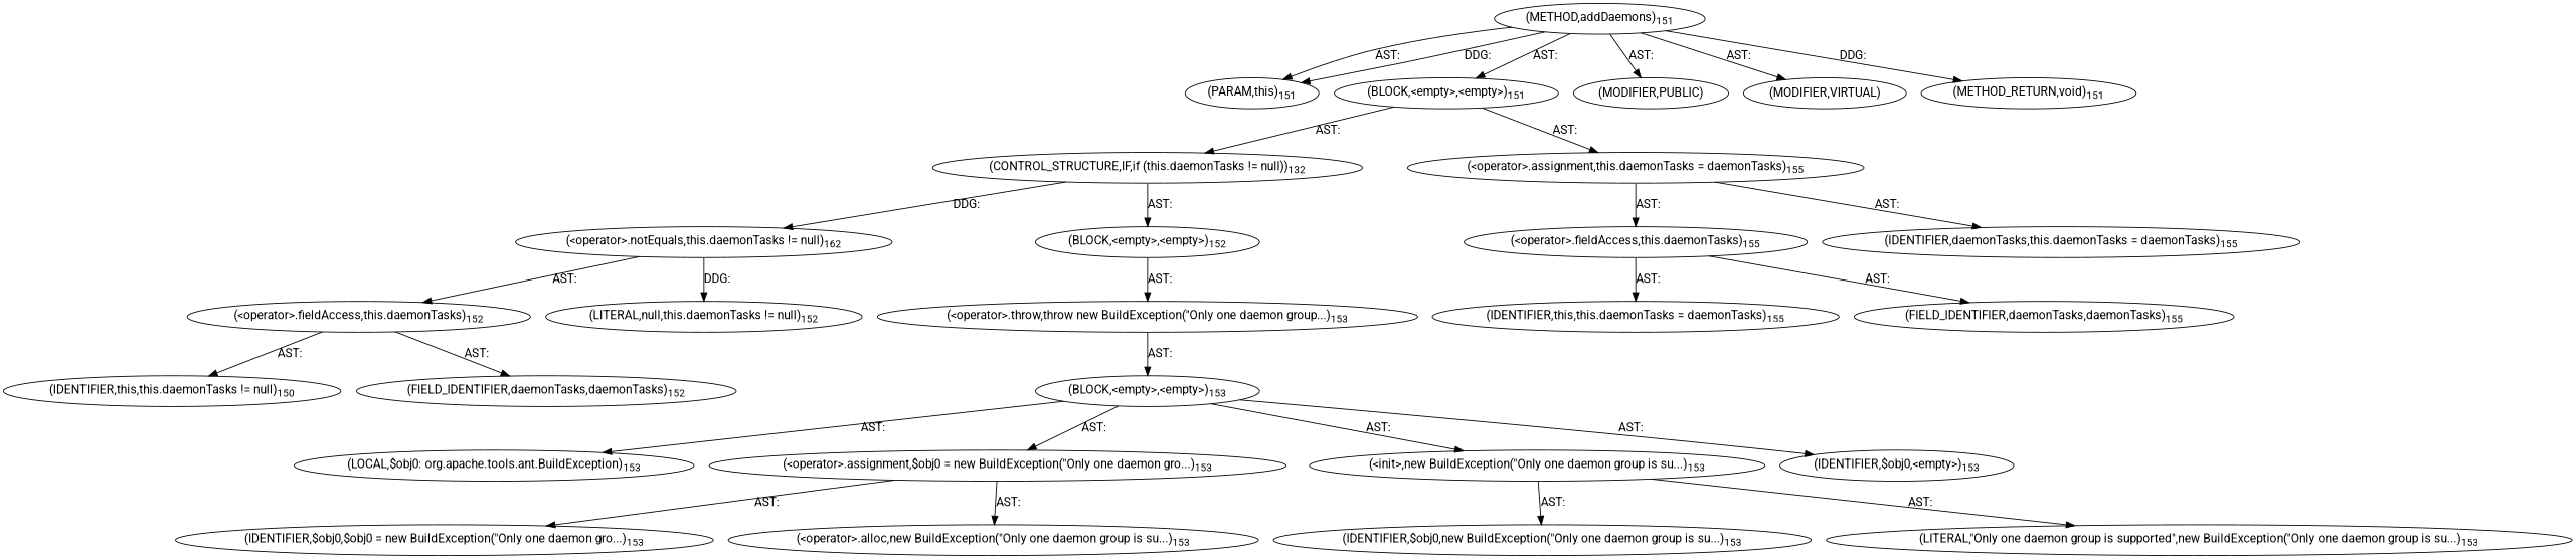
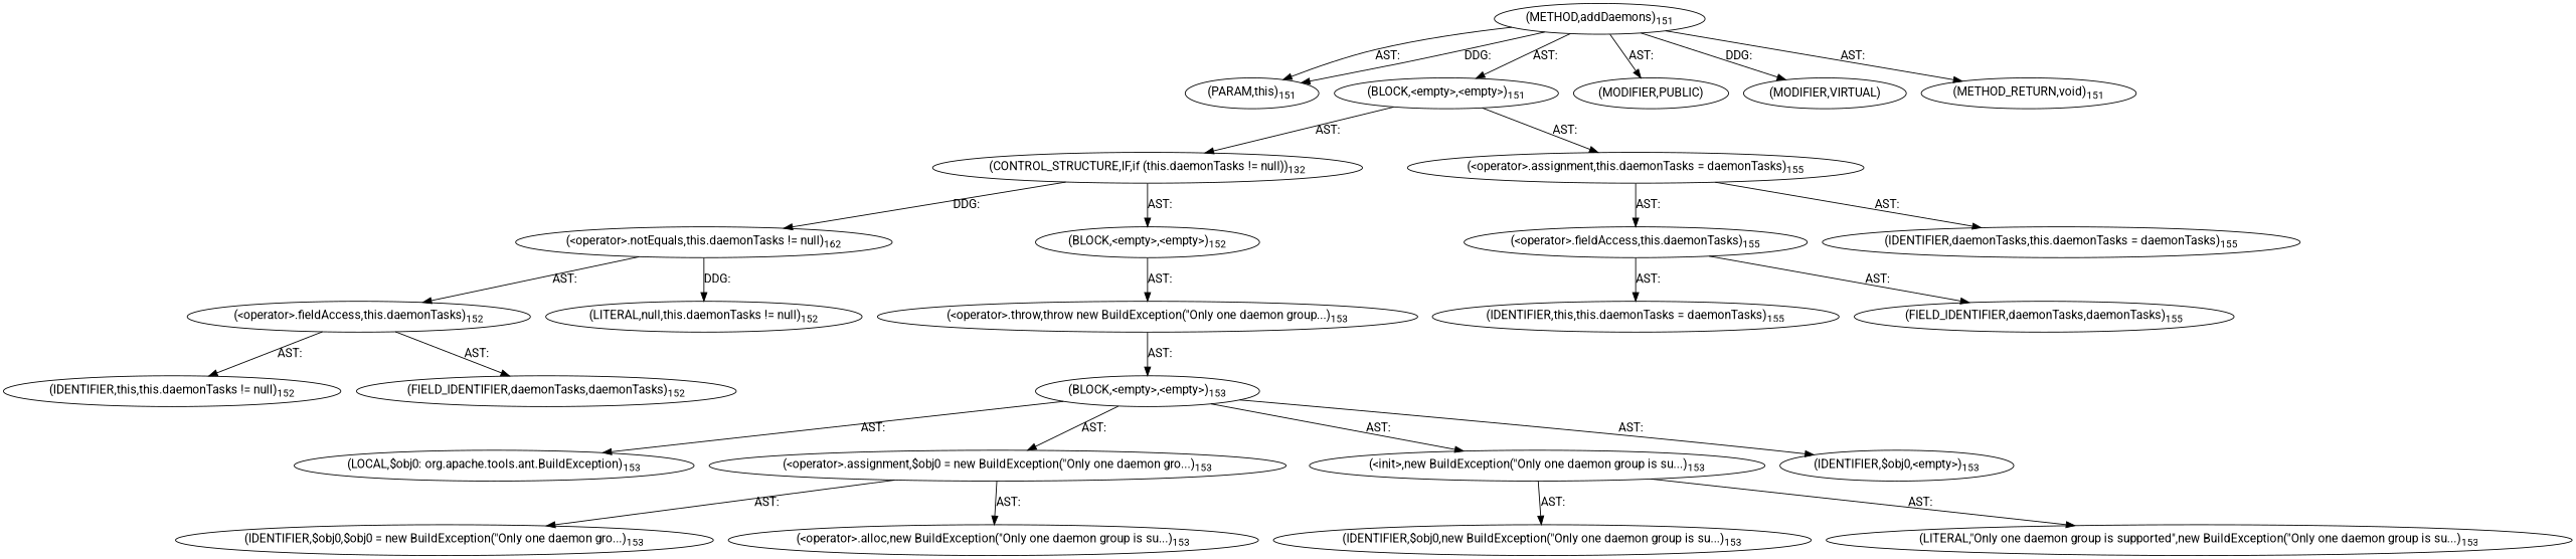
  digraph {
    fontname=Roboto
    node [fontname=Roboto]
    edge [fontname=Roboto]
    n1 [label=<(METHOD,addDaemons)<SUB>151</SUB>>]
    n2 [label=<(PARAM,this)<SUB>151</SUB>>]
    n3 [label=<(BLOCK,&lt;empty&gt;,&lt;empty&gt;)<SUB>151</SUB>>]
    n4 [label=<(MODIFIER,PUBLIC)>]
    n5 [label=<(MODIFIER,VIRTUAL)>]
    n6 [label=<(METHOD_RETURN,void)<SUB>151</SUB>>]
    n7 [label=<(CONTROL_STRUCTURE,IF,if (this.daemonTasks != null))<SUB>132</SUB>>]
    n8 [label=<(&lt;operator&gt;.assignment,this.daemonTasks = daemonTasks)<SUB>155</SUB>>]
    n9 [label=<(&lt;operator&gt;.notEquals,this.daemonTasks != null)<SUB>162</SUB>>]
    n10 [label=<(BLOCK,&lt;empty&gt;,&lt;empty&gt;)<SUB>152</SUB>>]
    n11 [label=<(&lt;operator&gt;.fieldAccess,this.daemonTasks)<SUB>155</SUB>>]
    n12 [label=<(IDENTIFIER,daemonTasks,this.daemonTasks = daemonTasks)<SUB>155</SUB>>]
    n13 [label=<(&lt;operator&gt;.fieldAccess,this.daemonTasks)<SUB>152</SUB>>]
    n14 [label=<(LITERAL,null,this.daemonTasks != null)<SUB>152</SUB>>]
    n15 [label=<(&lt;operator&gt;.throw,throw new BuildException(&quot;Only one daemon group...)<SUB>153</SUB>>]
-   n16 [label=<(IDENTIFIER,this,this.daemonTasks != null)<SUB>150</SUB>>]
+   n16 [label=<(IDENTIFIER,this,this.daemonTasks != null)<SUB>152</SUB>>]
    n17 [label=<(FIELD_IDENTIFIER,daemonTasks,daemonTasks)<SUB>152</SUB>>]
    n18 [label=<(BLOCK,&lt;empty&gt;,&lt;empty&gt;)<SUB>153</SUB>>]
    n19 [label=<(LOCAL,$obj0: org.apache.tools.ant.BuildException)<SUB>153</SUB>>]
    n20 [label=<(&lt;operator&gt;.assignment,$obj0 = new BuildException(&quot;Only one daemon gro...)<SUB>153</SUB>>]
    n21 [label=<(&lt;init&gt;,new BuildException(&quot;Only one daemon group is su...)<SUB>153</SUB>>]
    n22 [label=<(IDENTIFIER,$obj0,&lt;empty&gt;)<SUB>153</SUB>>]
    n23 [label=<(IDENTIFIER,$obj0,$obj0 = new BuildException(&quot;Only one daemon gro...)<SUB>153</SUB>>]
    n24 [label=<(&lt;operator&gt;.alloc,new BuildException(&quot;Only one daemon group is su...)<SUB>153</SUB>>]
    n25 [label=<(IDENTIFIER,$obj0,new BuildException(&quot;Only one daemon group is su...)<SUB>153</SUB>>]
    n26 [label=<(LITERAL,&quot;Only one daemon group is supported&quot;,new BuildException(&quot;Only one daemon group is su...)<SUB>153</SUB>>]
    n27 [label=<(IDENTIFIER,this,this.daemonTasks = daemonTasks)<SUB>155</SUB>>]
    n28 [label=<(FIELD_IDENTIFIER,daemonTasks,daemonTasks)<SUB>155</SUB>>]
    n1 -> n2 [label="AST: "]
    n1 -> n2 [label="DDG: "]
    n1 -> n3 [label="AST: "]
    n1 -> n4 [label="AST: "]
-   n1 -> n5 [label="AST: "]
-   n1 -> n6 [label="DDG: "]
+   n1 -> n5 [label="DDG: "]
+   n1 -> n6 [label="AST: "]
    n3 -> n7 [label="AST: "]
    n3 -> n8 [label="AST: "]
    n7 -> n9 [label="DDG: "]
    n7 -> n10 [label="AST: "]
    n8 -> n11 [label="AST: "]
    n8 -> n12 [label="AST: "]
    n9 -> n13 [label="AST: "]
    n9 -> n14 [label="DDG: "]
    n10 -> n15 [label="AST: "]
    n11 -> n27 [label="AST: "]
    n11 -> n28 [label="AST: "]
    n13 -> n16 [label="AST: "]
    n13 -> n17 [label="AST: "]
    n15 -> n18 [label="AST: "]
    n18 -> n19 [label="AST: "]
    n18 -> n20 [label="AST: "]
    n18 -> n21 [label="AST: "]
    n18 -> n22 [label="AST: "]
    n20 -> n23 [label="AST: "]
    n20 -> n24 [label="AST: "]
    n21 -> n25 [label="AST: "]
    n21 -> n26 [label="AST: "]
  }
